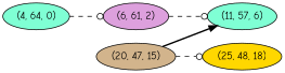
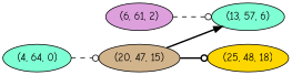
  digraph {
    fontname="Comic Neue"
    rankdir=LR
    node [fillcolor=aquamarine fontname="Comic Neue" style=filled]
    edge [arrowhead=odot fontname="Comic Neue" style=dashed]
    "(6, 61, 2)" [fillcolor=plum]
    "(4, 64, 0)"
-   "(11, 57, 6)"
+   "(11, 57, 6)" [label="(13, 57, 6)"]
    "(20, 47, 15)" [fillcolor=tan]
    n5 [fillcolor=gold label="(25, 48, 18)"]
    "(6, 61, 2)" -> "(11, 57, 6)"
-   "(4, 64, 0)" -> "(6, 61, 2)"
+   "(4, 64, 0)" -> "(20, 47, 15)"
    "(20, 47, 15)" -> "(11, 57, 6)" [arrowhead=normal style=bold]
-   "(20, 47, 15)" -> n5
+   "(20, 47, 15)" -> n5 [style=bold]
  }
